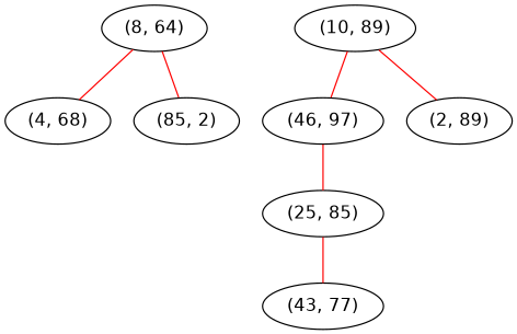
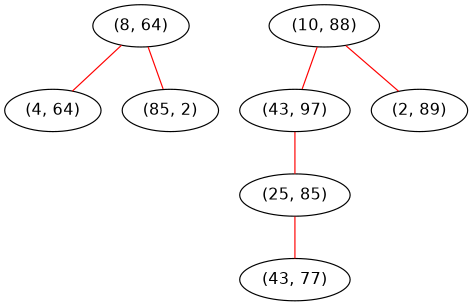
  graph {
    fontname="DejaVu Sans"
    node [fontname="DejaVu Sans"]
    edge [color=red fontname="DejaVu Sans" weight=1]
    "(8, 64)"
-   "(4, 64)" [label="(4, 68)"]
+   "(4, 64)"
    "(85, 2)"
-   "(10, 89)"
-   "(46, 97)"
+   "(10, 89)" [label="(10, 88)"]
+   "(46, 97)" [label="(43, 97)"]
    "(2, 89)"
    "(25, 85)"
    "(43, 77)"
    "(8, 64)" -- "(4, 64)"
    "(8, 64)" -- "(85, 2)"
    "(10, 89)" -- "(46, 97)"
    "(10, 89)" -- "(2, 89)"
    "(46, 97)" -- "(25, 85)"
    "(25, 85)" -- "(43, 77)"
  }
